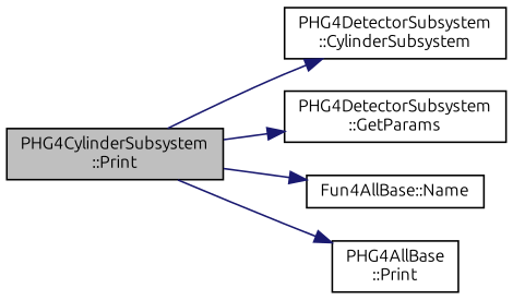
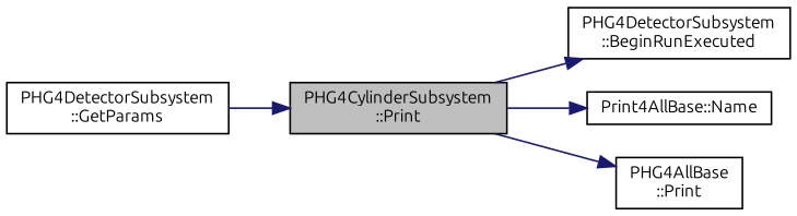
  digraph {
    fontname=Ubuntu
    rankdir=LR
    node [color=black fontname=Ubuntu fontsize=10 shape=record]
    edge [color=midnightblue fontname=Ubuntu fontsize=10 labelfontname=FreeSans labelfontsize=10 style=solid]
    n1 [fillcolor=grey75 fontcolor=black height=0.2 label="PHG4CylinderSubsystem\l::Print" style=filled width=0.4]
-   n2 [height=0.2 label="PHG4DetectorSubsystem\l::CylinderSubsystem" width=0.4]
+   n2 [height=0.2 label="PHG4DetectorSubsystem\l::BeginRunExecuted" width=0.4]
    n3 [height=0.2 label="PHG4DetectorSubsystem\l::GetParams" width=0.4]
-   n4 [height=0.2 label="Fun4AllBase::Name" width=0.4]
+   n4 [height=0.2 label="Print4AllBase::Name" width=0.4]
    n5 [height=0.2 label="PHG4AllBase\l::Print" width=0.4]
    n1 -> n2
-   n1 -> n3
+   n3 -> n1
    n1 -> n4
    n1 -> n5
  }
